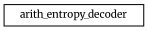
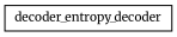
  digraph {
    rankdir=LR
    fontname=Merriweather
-   n1 [color=black fillcolor=white fontname=Merriweather fontsize=10 height=0.2 label=arith_entropy_decoder shape=record style=filled width=0.4]
+   n1 [color=black fillcolor=white fontname=Merriweather fontsize=10 height=0.2 label=decoder_entropy_decoder shape=record style=filled width=0.4]
  }
